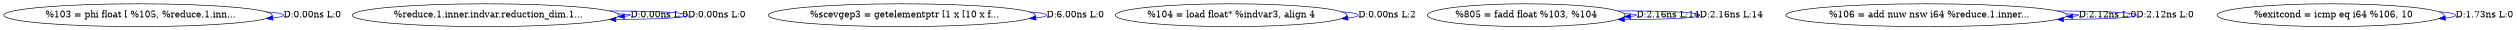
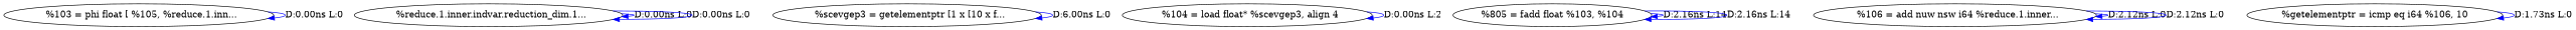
  digraph {
    edge [color=blue]
    n1 [label="  %103 = phi float [ %105, %reduce.1.inn..."]
    n2 [label="  %reduce.1.inner.indvar.reduction_dim.1..."]
    n3 [label="  %scevgep3 = getelementptr [1 x [10 x f..."]
-   n4 [label="%104 = load float* %indvar3, align 4"]
+   n4 [label="  %104 = load float* %scevgep3, align 4"]
    n5 [label="%805 = fadd float %103, %104"]
    n6 [label="  %106 = add nuw nsw i64 %reduce.1.inner..."]
-   n7 [label="  %exitcond = icmp eq i64 %106, 10"]
+   n7 [label="%getelementptr = icmp eq i64 %106, 10"]
    n1 -> n1 [label="D:0.00ns L:0"]
    n2 -> n2 [label="D:0.00ns L:0"]
    n2 -> n2 [label="D:0.00ns L:0"]
    n3 -> n3 [label="D:6.00ns L:0"]
    n4 -> n4 [label="D:0.00ns L:2"]
    n5 -> n5 [label="D:2.16ns L:14"]
    n5 -> n5 [label="D:2.16ns L:14"]
    n6 -> n6 [label="D:2.12ns L:0"]
    n6 -> n6 [label="D:2.12ns L:0"]
    n7 -> n7 [label="D:1.73ns L:0"]
  }
